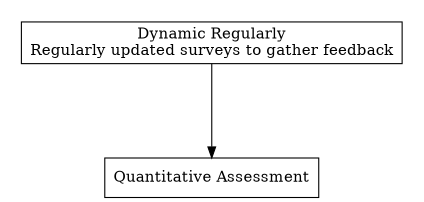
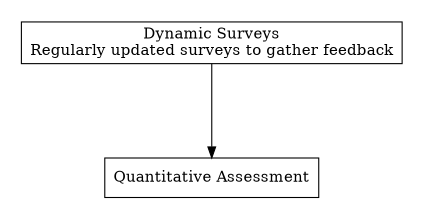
  digraph {
    nodesep=0.6
    rankdir=TB
    ranksep=1.2
    fontname="DejaVu Serif"
    node [shape=box fontname="DejaVu Serif"]
-   n1 [label="Dynamic Regularly\nRegularly updated surveys to gather feedback"]
+   n1 [label="Dynamic Surveys\nRegularly updated surveys to gather feedback"]
    "Quantitative Assessment"
    subgraph cluster_1 {
      rank=max
      style=invis
      n1
    }
    n1 -> "Quantitative Assessment" [fontname="DejaVu Serif"]
  }
